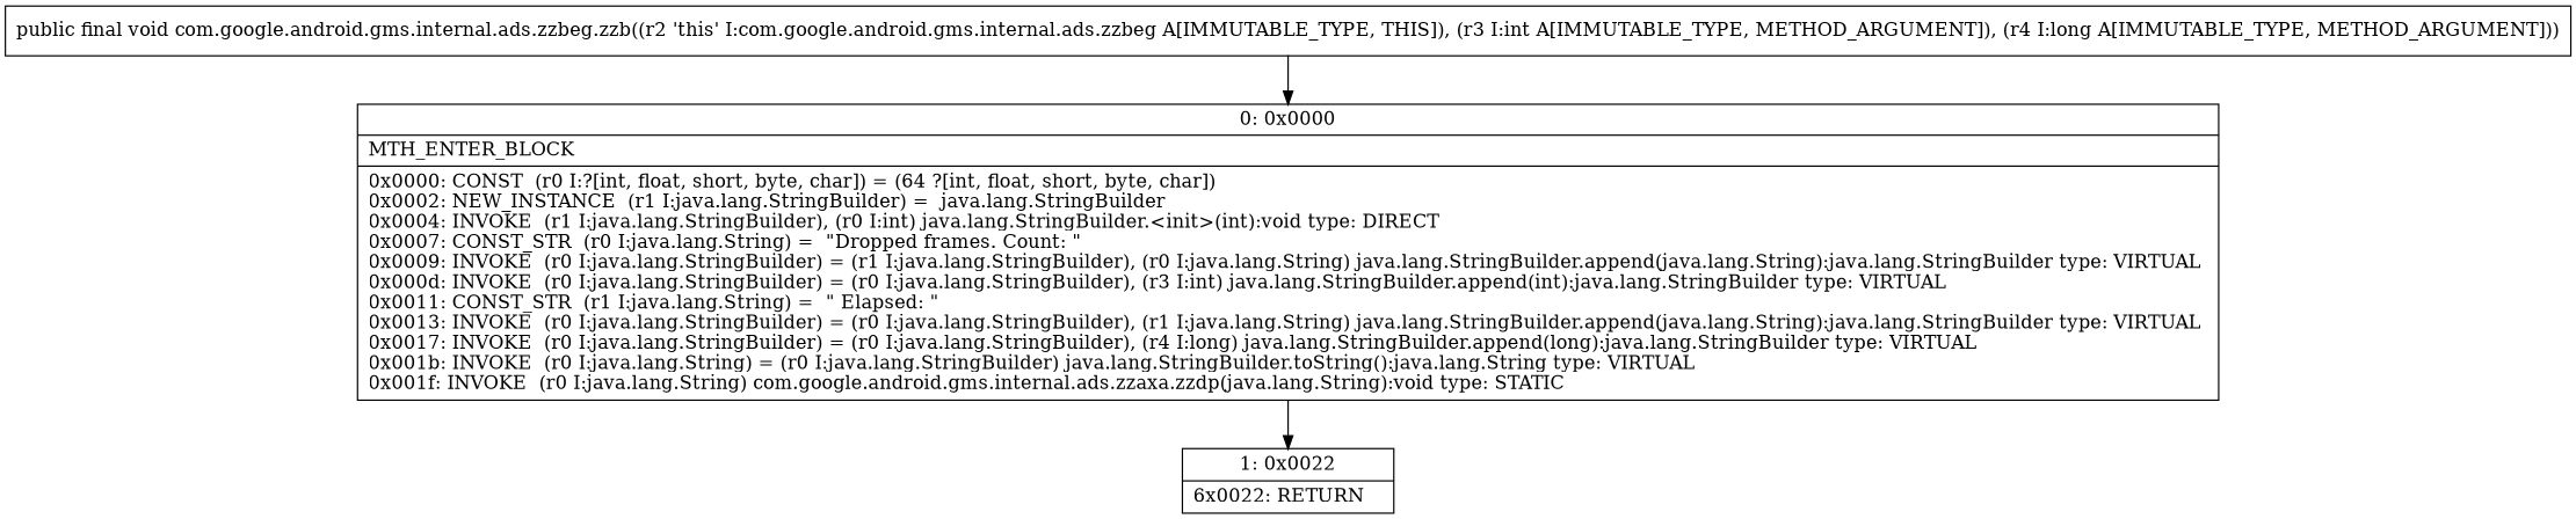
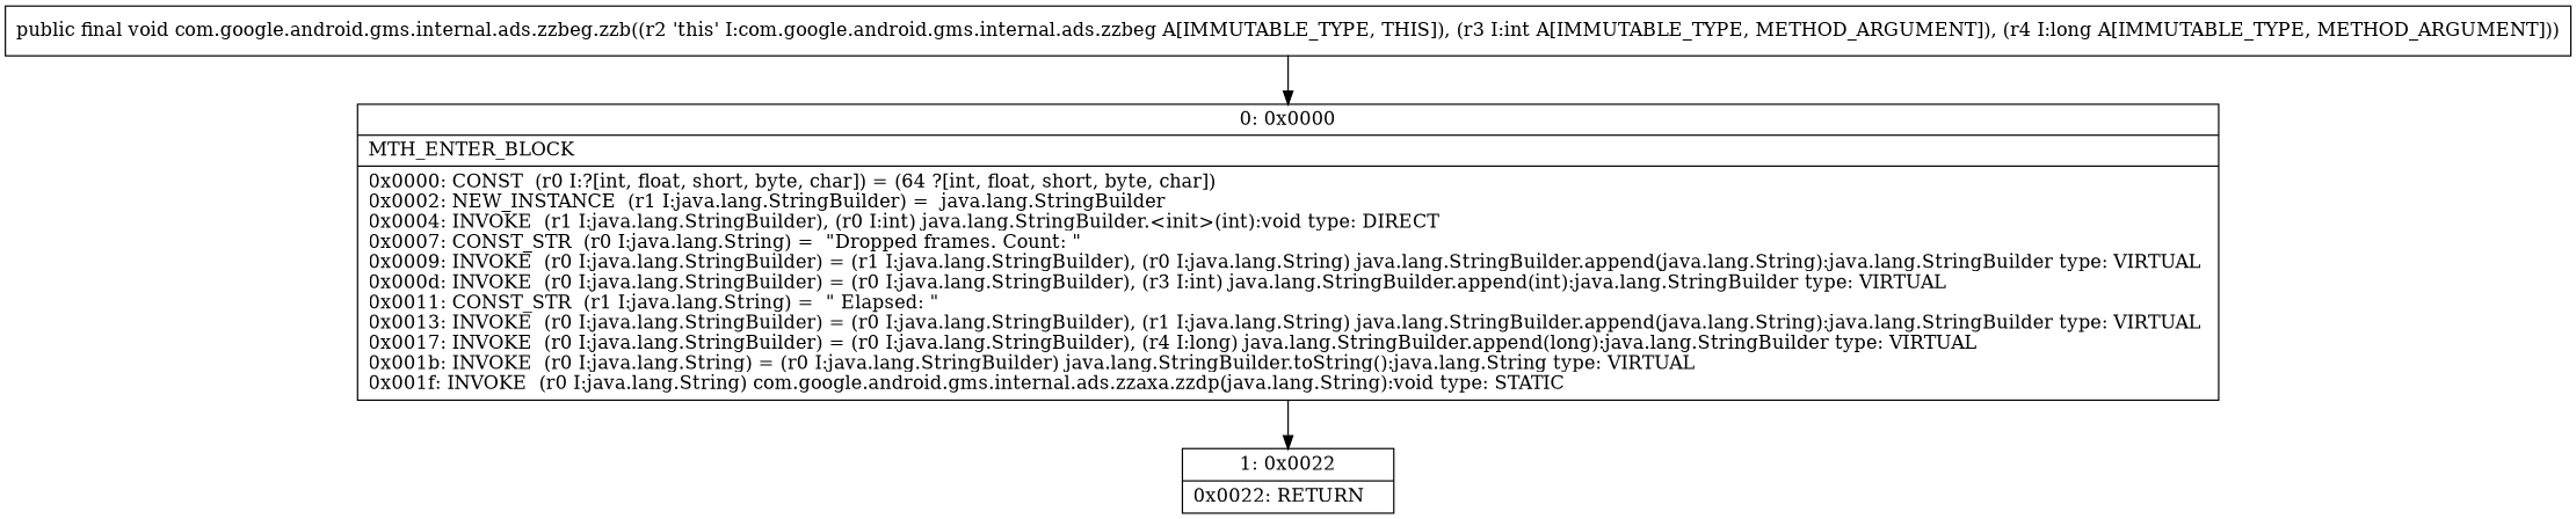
  digraph {
    node [shape=record]
    n1 [label="{0\:\ 0x0000|MTH_ENTER_BLOCK\l|0x0000: CONST  (r0 I:?[int, float, short, byte, char]) = (64 ?[int, float, short, byte, char]) \l0x0002: NEW_INSTANCE  (r1 I:java.lang.StringBuilder) =  java.lang.StringBuilder \l0x0004: INVOKE  (r1 I:java.lang.StringBuilder), (r0 I:int) java.lang.StringBuilder.\<init\>(int):void type: DIRECT \l0x0007: CONST_STR  (r0 I:java.lang.String) =  \"Dropped frames. Count: \" \l0x0009: INVOKE  (r0 I:java.lang.StringBuilder) = (r1 I:java.lang.StringBuilder), (r0 I:java.lang.String) java.lang.StringBuilder.append(java.lang.String):java.lang.StringBuilder type: VIRTUAL \l0x000d: INVOKE  (r0 I:java.lang.StringBuilder) = (r0 I:java.lang.StringBuilder), (r3 I:int) java.lang.StringBuilder.append(int):java.lang.StringBuilder type: VIRTUAL \l0x0011: CONST_STR  (r1 I:java.lang.String) =  \" Elapsed: \" \l0x0013: INVOKE  (r0 I:java.lang.StringBuilder) = (r0 I:java.lang.StringBuilder), (r1 I:java.lang.String) java.lang.StringBuilder.append(java.lang.String):java.lang.StringBuilder type: VIRTUAL \l0x0017: INVOKE  (r0 I:java.lang.StringBuilder) = (r0 I:java.lang.StringBuilder), (r4 I:long) java.lang.StringBuilder.append(long):java.lang.StringBuilder type: VIRTUAL \l0x001b: INVOKE  (r0 I:java.lang.String) = (r0 I:java.lang.StringBuilder) java.lang.StringBuilder.toString():java.lang.String type: VIRTUAL \l0x001f: INVOKE  (r0 I:java.lang.String) com.google.android.gms.internal.ads.zzaxa.zzdp(java.lang.String):void type: STATIC \l}"]
-   n2 [label="{1\:\ 0x0022|6x0022: RETURN   \l}"]
+   n2 [label="{1\:\ 0x0022|0x0022: RETURN   \l}"]
    n3 [label="{public final void com.google.android.gms.internal.ads.zzbeg.zzb((r2 'this' I:com.google.android.gms.internal.ads.zzbeg A[IMMUTABLE_TYPE, THIS]), (r3 I:int A[IMMUTABLE_TYPE, METHOD_ARGUMENT]), (r4 I:long A[IMMUTABLE_TYPE, METHOD_ARGUMENT])) }"]
    n1 -> n2
    n3 -> n1
  }
